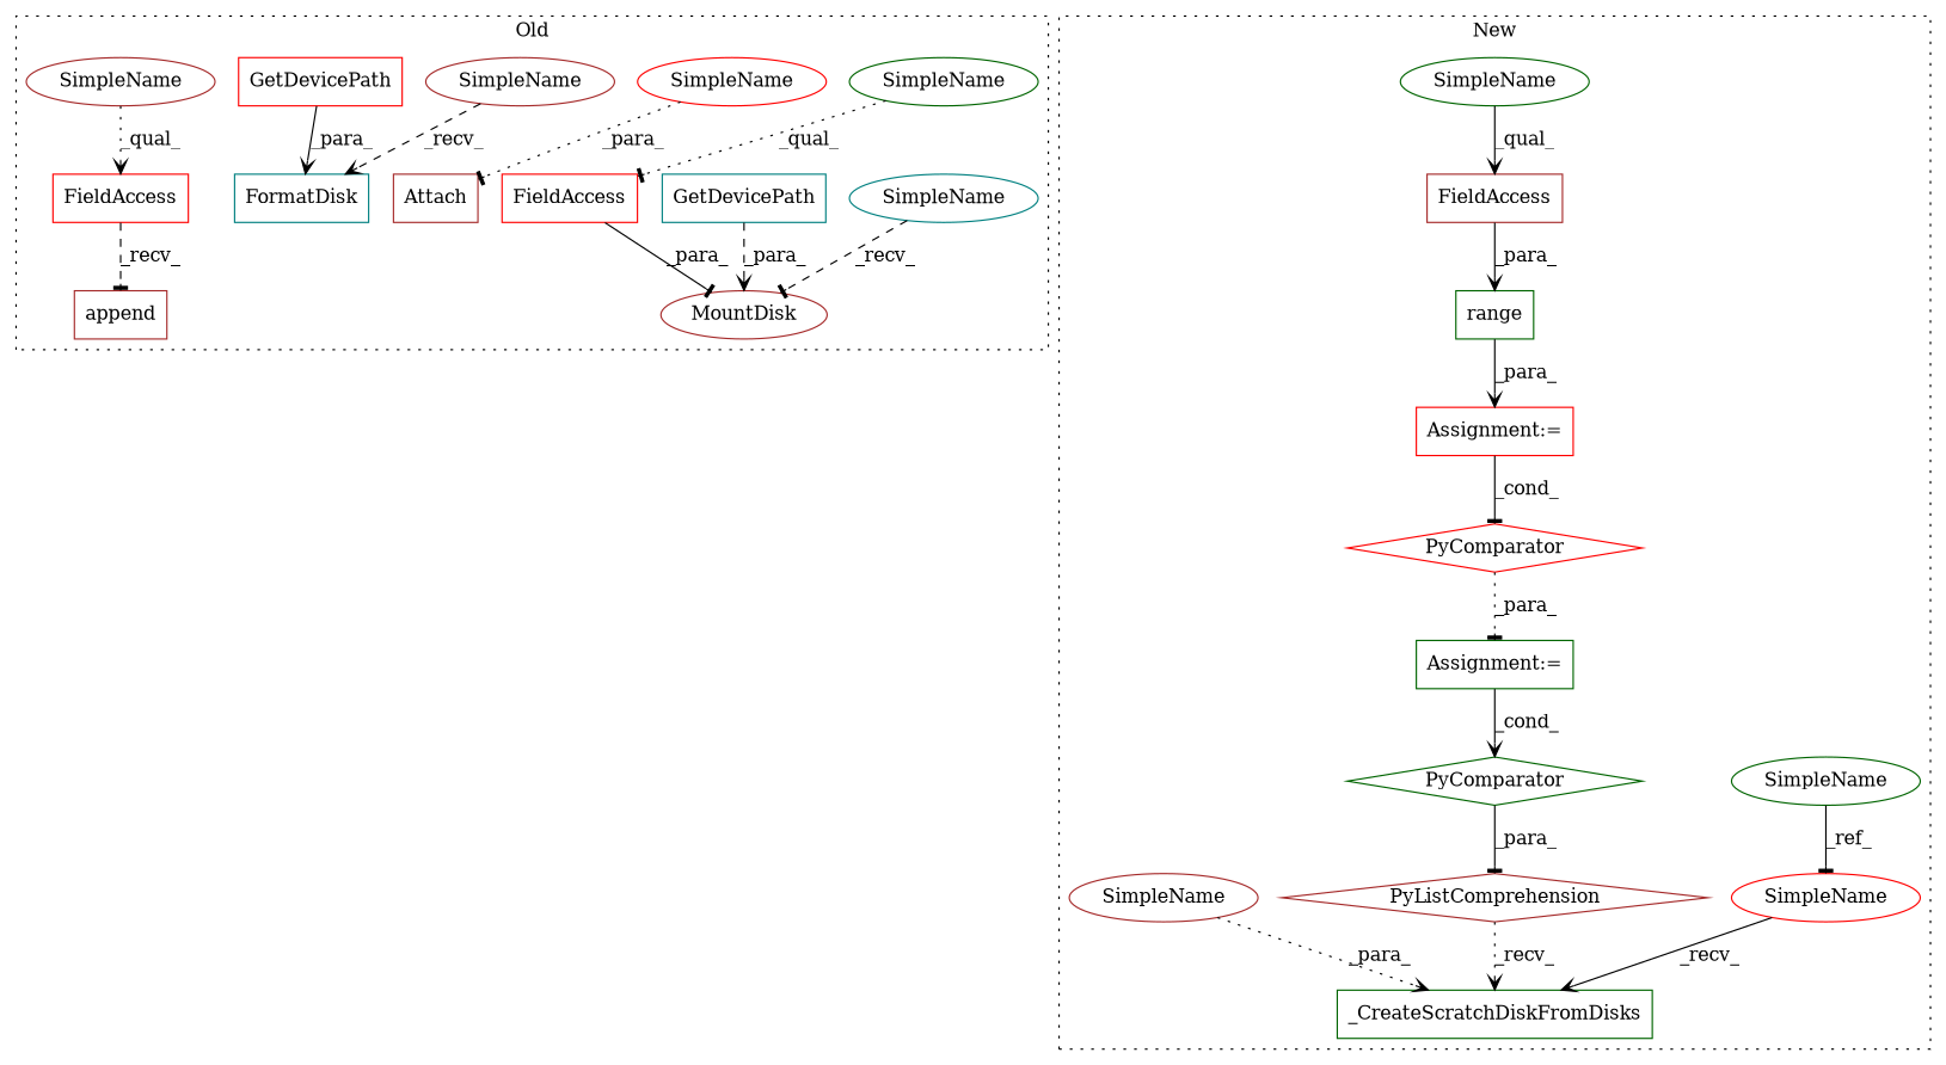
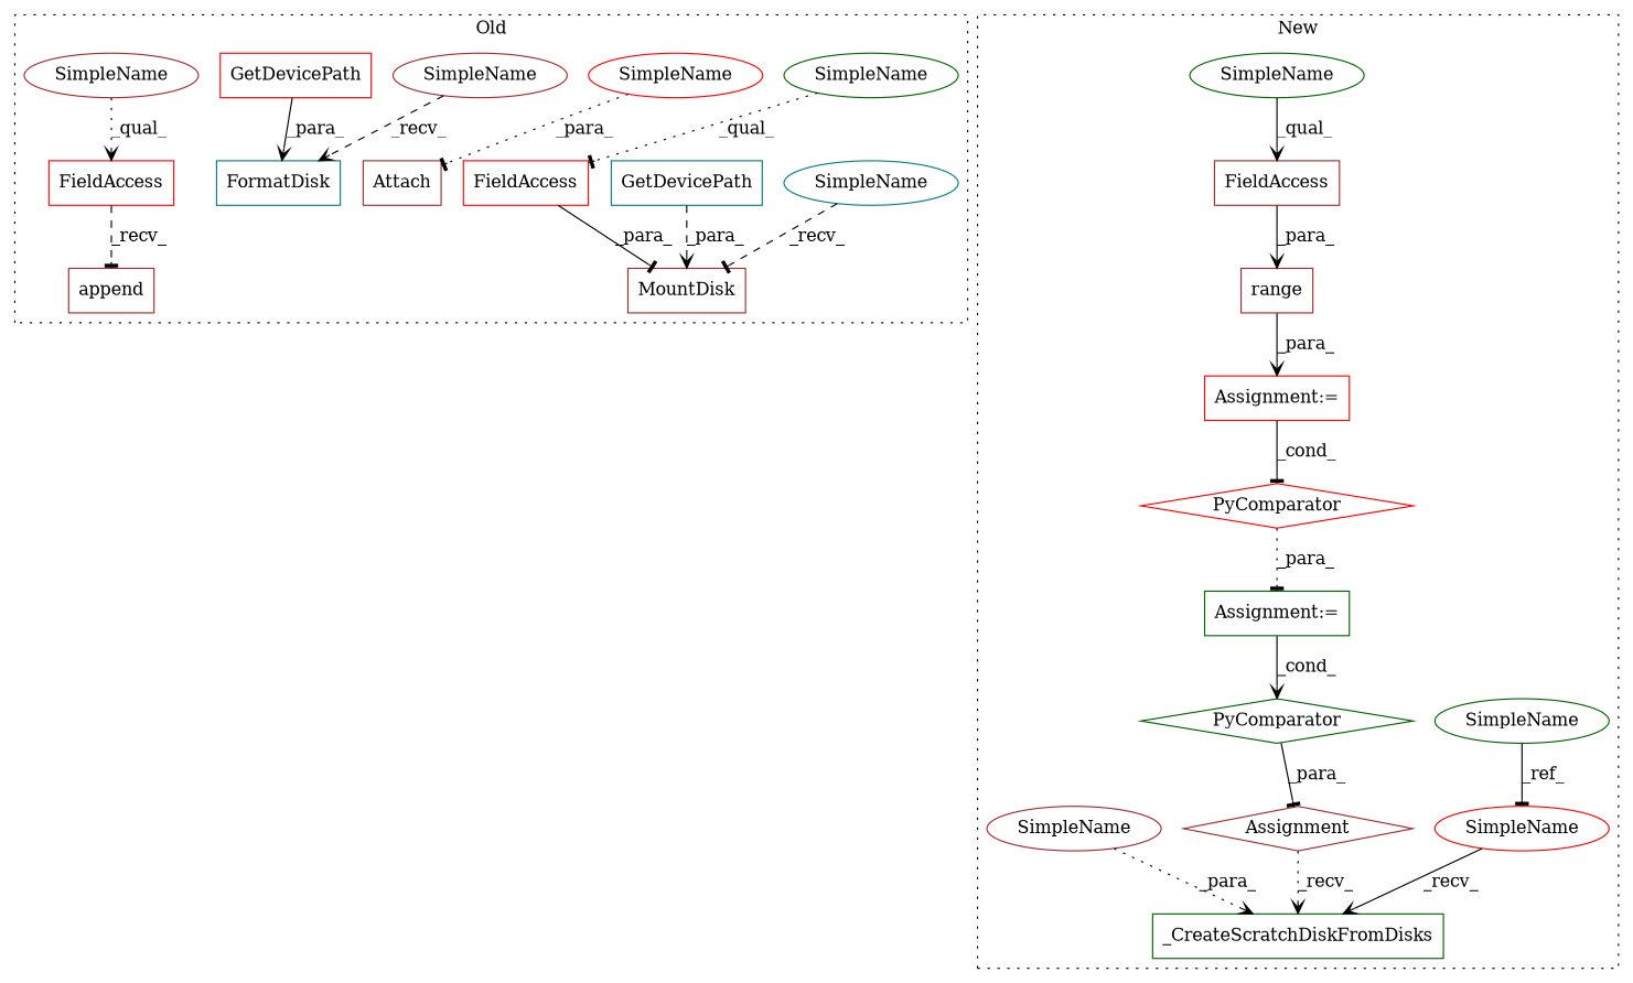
  digraph {
    node [a=42 color=brown l=4 s=5433 shape=box]
    edge [arrowhead=vee style=solid]
    n1 [a=32 color=teal l="11,1" label=FormatDisk s="5541,5580"]
    n2 [a=32 color=red l=15 label=GetDevicePath s=5565]
    n3 [a=22 color=red l=18 label=FieldAccess]
    n4 [a=32 l="7,1" label=append s="5452,5471"]
-   n5 [a=32 l="10,1" label=MountDisk s="5592,5652" shape=ellipse]
+   n5 [a=32 l="10,1" label=MountDisk s="5592,5652"]
    n6 [a=22 color=red l=21 label=FieldAccess s=5631]
    n7 [a=32 color=teal l=15 label=GetDevicePath s=5615]
    n8 [a=32 l="7,1" label=Attach s="5518,5529"]
    n9 [color=darkgreen l=9 label=SimpleName s=5631 shape=ellipse]
    n10 [color=teal label=SimpleName s=5587 shape=ellipse]
    n11 [color=red label=SimpleName s=5525 shape=ellipse]
    n12 [label=SimpleName shape=ellipse]
    n13 [label=SimpleName s=5536 shape=ellipse]
-   n14 [a=109 l=146 label=PyListComprehension s=5397 shape=diamond]
+   n14 [a=109 l=146 label=Assignment s=5397 shape=diamond]
    n15 [a=113 color=darkgreen l=30 label=PyComparator s=5505 shape=diamond]
    n16 [a=32 color=darkgreen l="28,1" label=_CreateScratchDiskFromDisks s="5548,5591"]
    n17 [color=darkgreen label=SimpleName s=5035 shape=ellipse]
    n18 [a=22 l=27 label=FieldAccess s=5335]
-   n19 [a=32 color=darkgreen l="6,1" label=range s="5329,5362"]
+   n19 [a=32 l="6,1" label=range s="5329,5362"]
    n20 [a=113 color=red l=50 label=PyComparator s=5322 shape=diamond]
    n21 [a=7 color=darkgreen l=30 label="Assignment:=" s=5505]
    n22 [a=7 color=red l=50 label="Assignment:=" s=5322]
    n23 [color=red label=SimpleName s=5543 shape=ellipse]
    n24 [color=darkgreen l=9 label=SimpleName s=5335 shape=ellipse]
    n25 [l=9 label=SimpleName s=5576 shape=ellipse]
    subgraph cluster_1 {
      label=Old
      style=dotted
      n1
      n2
      n3
      n4
      n5
      n6
      n7
      n8
      n9
      n10
      n11
      n12
      n13
    }
    subgraph cluster_2 {
      label=New
      style=dotted
      n14
      n15
      n16
      n17
      n18
      n19
      n20
      n21
      n22
      n23
      n24
      n25
    }
    n2 -> n1 [label=_para_]
    n3 -> n4 [arrowhead=tee label=_recv_ style=dashed]
    n6 -> n5 [arrowhead=tee label=_para_]
    n7 -> n5 [label=_para_ style=dashed]
    n9 -> n6 [arrowhead=tee label=_qual_ style=dotted]
    n10 -> n5 [arrowhead=tee label=_recv_ style=dashed]
    n11 -> n8 [arrowhead=tee label=_para_ style=dotted]
    n12 -> n3 [label=_qual_ style=dotted]
    n13 -> n1 [label=_recv_ style=dashed]
    n14 -> n16 [label=_recv_ style=dotted]
    n15 -> n14 [arrowhead=tee label=_para_]
    n17 -> n23 [arrowhead=tee label=_ref_]
    n18 -> n19 [label=_para_]
    n19 -> n22 [label=_para_]
    n20 -> n21 [arrowhead=tee label=_para_ style=dotted]
    n21 -> n15 [label=_cond_]
    n22 -> n20 [arrowhead=tee label=_cond_]
    n23 -> n16 [label=_recv_]
    n24 -> n18 [label=_qual_]
    n25 -> n16 [label=_para_ style=dotted]
  }
